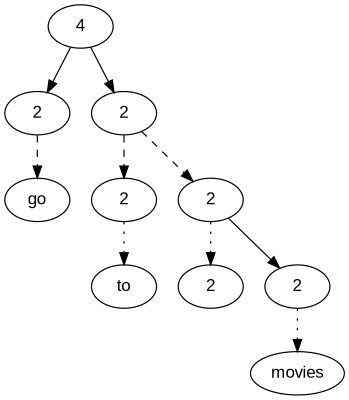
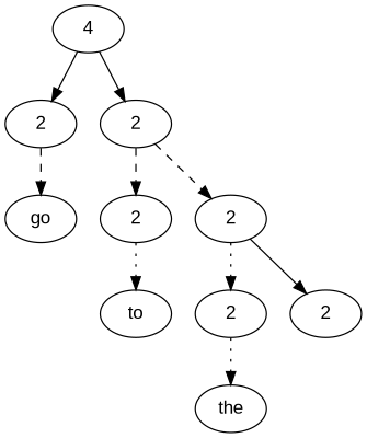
  digraph {
    fontname="Liberation Sans"
    node [fontname="Liberation Sans"]
    edge [fontname="Liberation Sans" style=dotted]
    n1 [label=4]
    n2 [label=2]
    n3 [label=2]
    n4 [label=go]
    n5 [label=2]
    n6 [label=2]
    n7 [label=to]
    n8 [label=2]
    n9 [label=2]
-   n11 [label=movies]
+   n10 [label=the]
    n1 -> n2 [style=solid]
    n1 -> n3 [style=solid]
    n2 -> n4 [style=dashed]
    n3 -> n5 [style=dashed]
    n3 -> n6 [style=dashed]
    n5 -> n7
    n6 -> n8
    n6 -> n9 [style=solid]
-   n9 -> n11
+   n8 -> n10
  }
